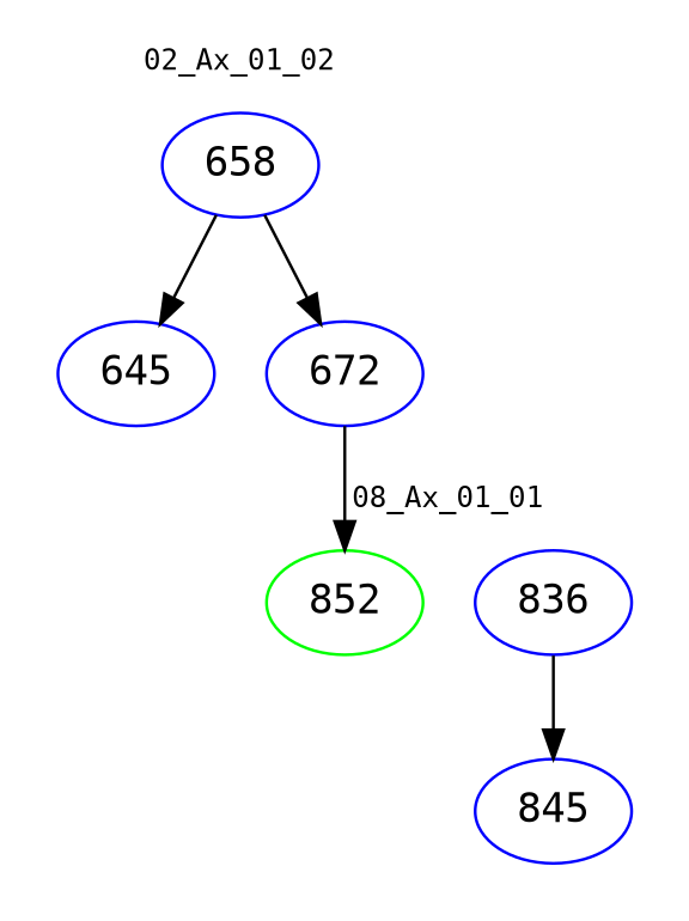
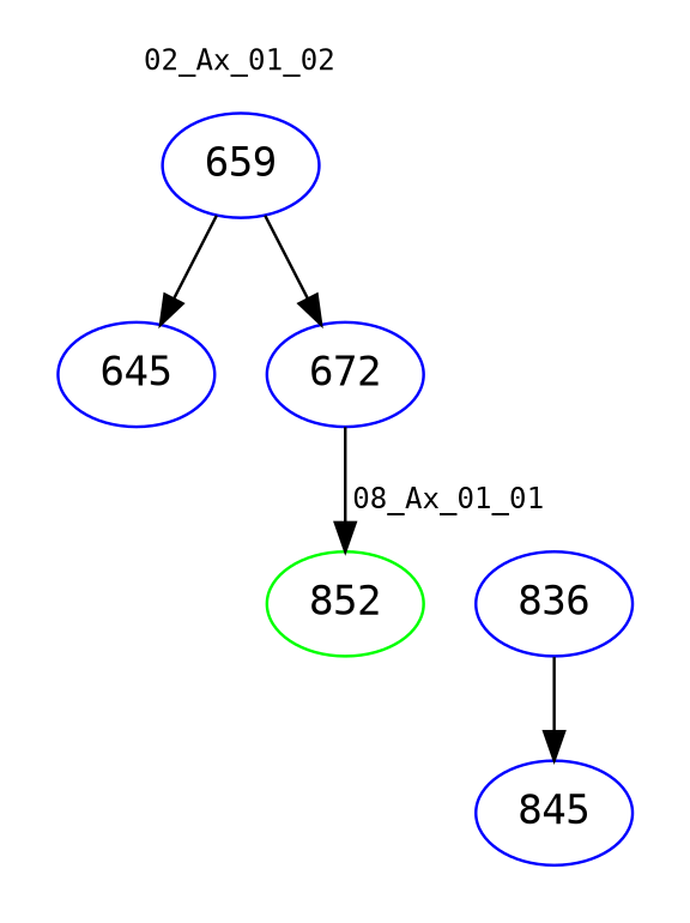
  digraph {
    fontname="DejaVu Sans Mono"
    node [color=blue fontname="DejaVu Sans Mono"]
    edge [color=black fontname="DejaVu Sans Mono"]
-   n1 [label=658]
+   n1 [label=659]
    n2 [label=645]
    n3 [label=672]
    n4 [label=836]
    n5 [color=green label=852]
    n6 [label=845]
    subgraph cluster_1 {
      color=white
      fontsize=10
      label="02_Ax_01_02"
      n1
      n2
      n3
    }
    subgraph cluster_2 {
      color=white
      fontsize=10
      label="08_Ax_01_01"
      n4
      n5
      n6
    }
    n1 -> n2
    n1 -> n3
    n3 -> n5
    n4 -> n6
  }
